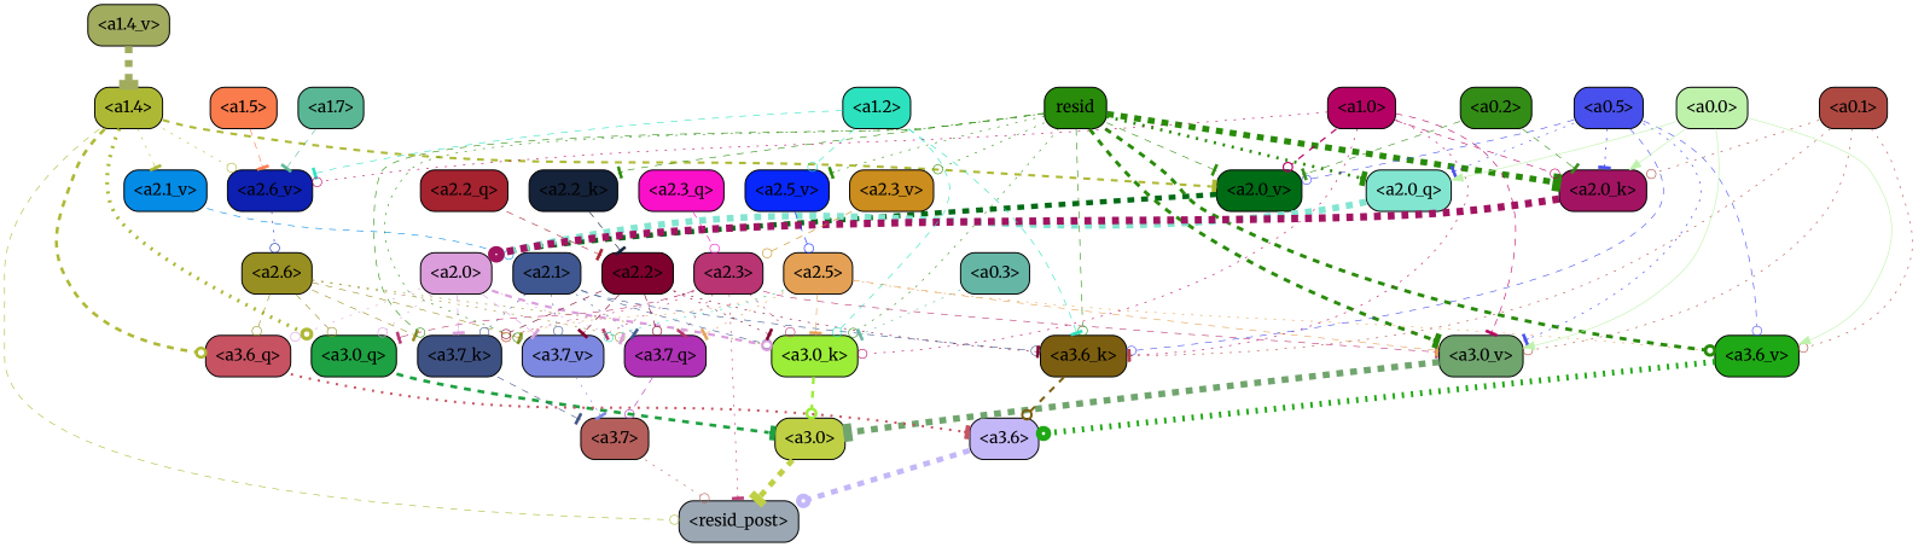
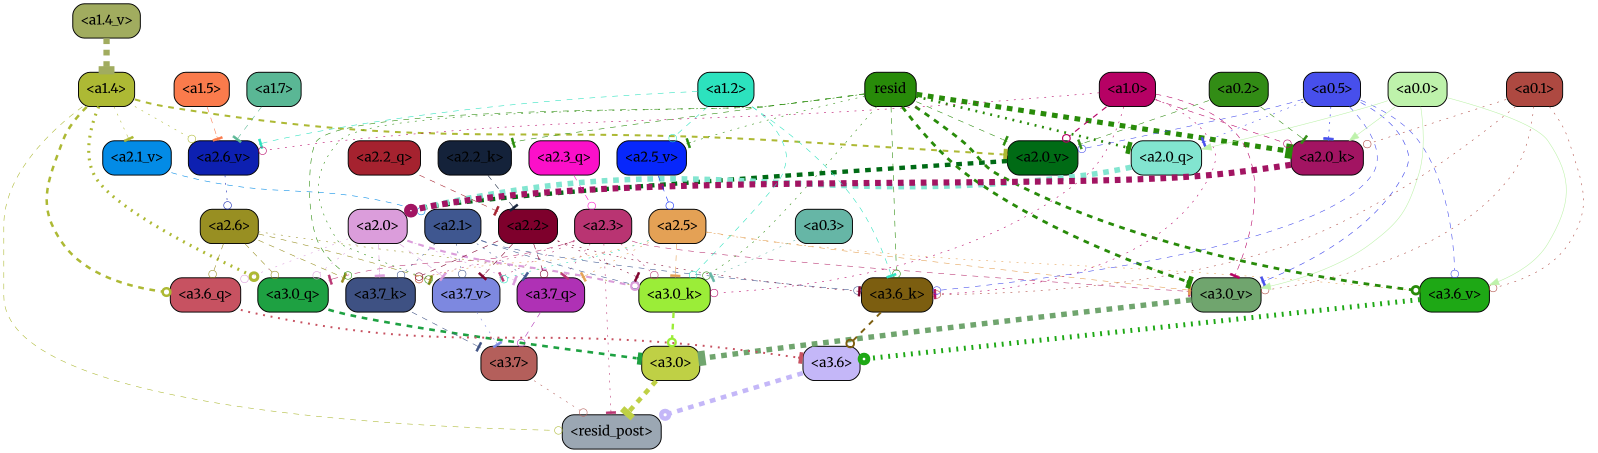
  strict digraph {
    fontname=Merriweather
    splines=true
    node [color=black fontname=Merriweather shape=box style="filled, rounded"]
    edge [arrowhead=odot color="#288b09" fontname=Merriweather penwidth=0.6 style=dashed]
    "<a3.7>" [fillcolor="#b45f5b"]
    "<resid_post>" [fillcolor="#9ba7b3"]
    "<a3.6>" [fillcolor="#c4b7f8"]
    "<a3.0>" [fillcolor="#bfd045"]
    "<a2.3>" [fillcolor="#b93472"]
    "<a3.7_q>" [fillcolor="#af31b5"]
    "<a3.0_q>" [fillcolor="#1ea142"]
    "<a3.7_k>" [fillcolor="#3e5183"]
    "<a3.0_k>" [fillcolor="#9bed38"]
    "<a3.7_v>" [fillcolor="#7d88e0"]
    "<a3.0_v>" [fillcolor="#70a56e"]
    "<a1.4>" [fillcolor="#adb934"]
    "<a3.6_q>" [fillcolor="#c75261"]
    "<a2.6_v>" [fillcolor="#0d20b1"]
    "<a2.1_v>" [fillcolor="#038be6"]
    "<a2.0_v>" [fillcolor="#006b15"]
    "<a2.6>" [fillcolor="#988f22"]
    "<a2.1>" [fillcolor="#3f5790"]
    "<a2.0>" [fillcolor="#db9ddb"]
    "<a3.6_k>" [fillcolor="#7c5e10"]
    "<a3.6_v>" [fillcolor="#1ea815"]
    "<a2.5>" [fillcolor="#e4a155"]
    "<a2.2>" [fillcolor="#7e002c"]
    n24 [fillcolor="#288b09" label=resid]
    "<a2.0_q>" [fillcolor="#82e5d0"]
    "<a2.2_k>" [fillcolor="#14223a"]
    "<a2.0_k>" [fillcolor="#a21462"]
    "<a2.5_v>" [fillcolor="#0727fb"]
-   "<a2.3_v>" [fillcolor="#cb8d1d"]
    "<a1.2>" [fillcolor="#2ce2be"]
    "<a1.0>" [fillcolor="#b60164"]
    "<a0.5>" [fillcolor="#474fec"]
    "<a0.1>" [fillcolor="#ae4941"]
    "<a0.3>" [fillcolor="#66b6a6"]
    "<a0.0>" [fillcolor="#bef2ab"]
    "<a2.3_q>" [fillcolor="#fb10c9"]
    "<a2.2_q>" [fillcolor="#a5222f"]
    "<a0.2>" [fillcolor="#328c15"]
    "<a1.7>" [fillcolor="#5ab795"]
    "<a1.5>" [fillcolor="#fa7b4c"]
    "<a1.4_v>" [fillcolor="#a1ac5f"]
    "<a3.7>" -> "<resid_post>" [color="#b45f5b" style=dotted]
    "<a3.6>" -> "<resid_post>" [color="#c4b7f8" penwidth=4.751612067222595]
    "<a3.0>" -> "<resid_post>" [arrowhead=tee color="#bfd045" penwidth=4.884142994880676]
    "<a2.3>" -> "<resid_post>" [arrowhead=tee color="#b93472" style=dotted]
    "<a2.3>" -> "<a3.7_q>" [arrowhead=tee color="#b93472" style=dotted]
    "<a2.3>" -> "<a3.0_q>" [arrowhead=tee color="#b93472"]
    "<a2.3>" -> "<a3.7_k>" [color="#b93472" style=dotted]
    "<a2.3>" -> "<a3.0_k>" [color="#b93472" style=dotted]
    "<a2.3>" -> "<a3.7_v>" [arrowhead=tee color="#b93472" style=dotted]
    "<a2.3>" -> "<a3.0_v>" [arrowhead=tee color="#b93472"]
    "<a3.7_q>" -> "<a3.7>" [color="#af31b5"]
    "<a3.0_q>" -> "<a3.0>" [arrowhead=tee color="#1ea142" penwidth=2.7421876192092896]
    "<a3.7_k>" -> "<a3.7>" [arrowhead=tee color="#3e5183"]
    "<a3.0_k>" -> "<a3.0>" [color="#9bed38" penwidth=2.476402521133423]
    "<a3.7_v>" -> "<a3.7>" [arrowhead=tee color="#7d88e0" style=dotted]
    "<a3.0_v>" -> "<a3.0>" [arrowhead=tee color="#70a56e" penwidth=5.652270674705505]
    "<a1.4>" -> "<resid_post>" [color="#adb934"]
    "<a1.4>" -> "<a3.0_q>" [color="#adb934" penwidth=3.3040847778320312 style=dotted]
    "<a1.4>" -> "<a3.6_q>" [color="#adb934" penwidth=2.6469622254371643]
    "<a1.4>" -> "<a2.6_v>" [color="#adb934" style=dotted]
    "<a1.4>" -> "<a2.1_v>" [arrowhead=tee color="#adb934" style=dotted]
    "<a1.4>" -> "<a2.0_v>" [arrowhead=tee color="#adb934" penwidth=2.1286070346832275]
    "<a3.6_q>" -> "<a3.6>" [arrowhead=tee color="#c75261" penwidth=2.091020345687866 style=dotted]
    "<a2.6_v>" -> "<a2.6>" [color="#0d20b1" style=dotted]
    "<a2.1_v>" -> "<a2.1>" [color="#038be6"]
    "<a2.0_v>" -> "<a2.0>" [color="#006b15" penwidth=4.5950857400894165]
-   "<a2.6>" -> "<a3.7_q>" [color="#988f22" style=dotted]
    "<a2.6>" -> "<a3.0_q>" [color="#988f22"]
    "<a2.6>" -> "<a3.7_k>" [arrowhead=tee color="#988f22"]
    "<a2.6>" -> "<a3.0_k>" [color="#988f22" style=dotted]
    "<a2.6>" -> "<a3.7_v>" [arrowhead=tee color="#988f22"]
    "<a2.6>" -> "<a3.6_q>" [color="#988f22"]
    "<a2.1>" -> "<a3.7_q>" [arrowhead=tee color="#3f5790" style=dotted]
    "<a2.1>" -> "<a3.7_k>" [color="#3f5790" style=dotted]
    "<a2.1>" -> "<a3.0_k>" [color="#3f5790"]
    "<a2.1>" -> "<a3.7_v>" [color="#3f5790" style=dotted]
    "<a2.1>" -> "<a3.6_k>" [color="#3f5790"]
    "<a2.0>" -> "<a3.7_q>" [arrowhead=tee color="#db9ddb" style=dotted]
    "<a2.0>" -> "<a3.0_q>" [color="#db9ddb" style=dotted]
    "<a2.0>" -> "<a3.7_k>" [arrowhead=tee color="#db9ddb"]
    "<a2.0>" -> "<a3.0_k>" [color="#db9ddb" penwidth=2.2137351036071777]
    "<a2.0>" -> "<a3.7_v>" [arrowhead=tee color="#db9ddb"]
    "<a2.0>" -> "<a3.6_q>" [color="#db9ddb" style=dotted]
    "<a3.6_k>" -> "<a3.6>" [color="#7c5e10" penwidth=2.048597991466522]
    "<a3.6_v>" -> "<a3.6>" [color="#1ea815" penwidth=5.2550448179244995 style=dotted]
    "<a2.5>" -> "<a3.7_q>" [arrowhead=tee color="#e4a155" style=dotted]
    "<a2.5>" -> "<a3.7_k>" [color="#e4a155" style=dotted]
    "<a2.5>" -> "<a3.0_k>" [arrowhead=tee color="#e4a155"]
    "<a2.5>" -> "<a3.7_v>" [color="#2ce2be" style=dotted]
    "<a2.5>" -> "<a3.0_v>" [arrowhead=tee color="#e4a155"]
    "<a2.5>" -> "<a3.6_v>" [color="#e4a155" style=dotted]
    "<a2.2>" -> "<a3.7_q>" [color="#7e002c"]
    "<a2.2>" -> "<a3.7_k>" [color="#7e002c"]
    "<a2.2>" -> "<a3.0_k>" [arrowhead=tee color="#7e002c" style=dotted]
    "<a2.2>" -> "<a3.7_v>" [arrowhead=tee color="#7e002c"]
    "<a2.2>" -> "<a3.6_k>" [arrowhead=tee color="#7e002c" style=dotted]
    n24 -> "<a3.7_k>"
    n24 -> "<a3.0_k>" [style=dotted]
    n24 -> "<a3.7_v>" [style=dotted]
    n24 -> "<a3.0_v>" [arrowhead=tee penwidth=2.972973108291626]
    n24 -> "<a2.0_v>" [arrowhead=tee]
    n24 -> "<a3.6_k>"
    n24 -> "<a3.6_v>" [penwidth=2.9582033157348633]
    n24 -> "<a2.0_q>" [arrowhead=tee penwidth=2.7699792869389057 style=dotted]
    n24 -> "<a2.2_k>" [arrowhead=tee]
    n24 -> "<a2.0_k>" [arrowhead=tee penwidth=5.362775564193726]
    n24 -> "<a2.5_v>" [arrowhead=tee style=dotted]
-   n24 -> "<a2.3_v>" [style=dotted]
    "<a2.0_q>" -> "<a2.0>" [color="#82e5d0" penwidth=5.819834470748901]
    "<a2.2_k>" -> "<a2.2>" [arrowhead=tee color="#14223a"]
    "<a2.0_k>" -> "<a2.0>" [color="#a21462" penwidth=6.470837593078613]
    "<a2.5_v>" -> "<a2.5>" [color="#0727fb"]
-   "<a2.3_v>" -> "<a2.3>" [color="#cb8d1d"]
    "<a1.2>" -> "<a3.0_k>" [color="#2ce2be"]
    "<a1.2>" -> "<a2.6_v>" [arrowhead=tee color="#2ce2be"]
    "<a1.2>" -> "<a3.6_k>" [arrowhead=tee color="#2ce2be"]
    "<a1.2>" -> "<a2.5_v>" [color="#2ce2be"]
    "<a1.0>" -> "<a3.0_k>" [color="#b60164" style=dotted]
    "<a1.0>" -> "<a3.0_v>" [arrowhead=tee color="#b60164"]
    "<a1.0>" -> "<a2.6_v>" [color="#b60164" style=dotted]
    "<a1.0>" -> "<a2.0_v>" [color="#b60164" penwidth=1.2240618467330933]
    "<a1.0>" -> "<a3.6_k>" [arrowhead=tee color="#b60164" style=dotted]
    "<a1.0>" -> "<a2.0_k>" [color="#b60164"]
-   "<a0.5>" -> "<a3.0_v>" [arrowhead=tee color="#474fec" penwidth=0.6790935099124908 style=dotted]
+   "<a0.5>" -> "<a3.0_v>" [arrowhead=tee color="#474fec" penwidth=0.6790935099124908]
    "<a0.5>" -> "<a2.0_v>" [color="#474fec"]
    "<a0.5>" -> "<a3.6_k>" [color="#474fec"]
    "<a0.5>" -> "<a3.6_v>" [color="#474fec"]
    "<a0.5>" -> "<a2.0_q>" [arrowhead=tee color="#474fec" style=dotted]
    "<a0.5>" -> "<a2.0_k>" [arrowhead=tee color="#474fec" penwidth=0.7897988557815552 style=dotted]
    "<a0.1>" -> "<a3.0_v>" [color="#ae4941" style=dotted]
-   "<a0.1>" -> "<a3.6_k>" [arrowhead=tee color="#ae4941" style=dotted]
+   "<a0.1>" -> "<a3.6_k>" [color="#ae4941" style=dotted]
    "<a0.1>" -> "<a3.6_v>" [color="#ae4941" style=dotted]
    "<a0.1>" -> "<a2.0_k>" [color="#ae4941" style=dotted]
    "<a0.3>" -> "<a3.0_k>" [arrowhead=tee color="#66b6a6" style=dotted]
    "<a0.0>" -> "<a3.0_v>" [color="#bef2ab" arrowhead="" style=""]
    "<a0.0>" -> "<a3.6_v>" [color="#bef2ab" arrowhead="" style=""]
    "<a0.0>" -> "<a2.0_q>" [color="#bef2ab" arrowhead="" style=""]
    "<a0.0>" -> "<a2.0_k>" [color="#bef2ab" arrowhead="" style=""]
    "<a2.3_q>" -> "<a2.3>" [color="#fb10c9"]
    "<a2.2_q>" -> "<a2.2>" [arrowhead=tee color="#a5222f"]
    "<a0.2>" -> "<a2.0_v>" [arrowhead=tee color="#328c15"]
    "<a0.2>" -> "<a2.0_k>" [arrowhead=tee color="#328c15"]
    "<a1.7>" -> "<a2.6_v>" [arrowhead=tee color="#5ab795"]
    "<a1.5>" -> "<a2.6_v>" [arrowhead=tee color="#fa7b4c"]
    "<a1.4_v>" -> "<a1.4>" [arrowhead=tee color="#a1ac5f" penwidth=6.635385513305664]
  }
